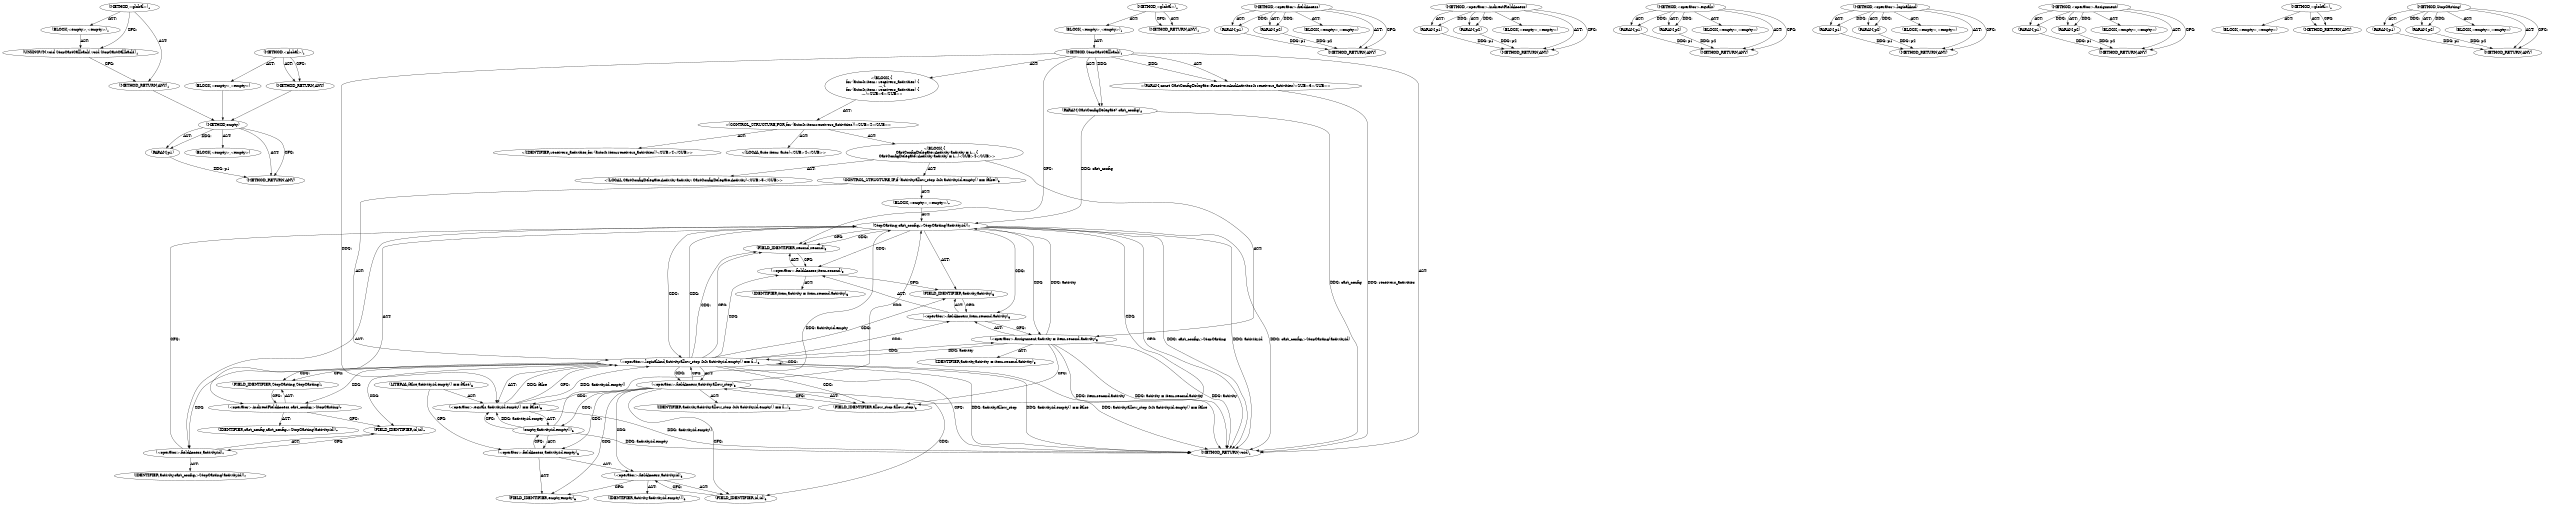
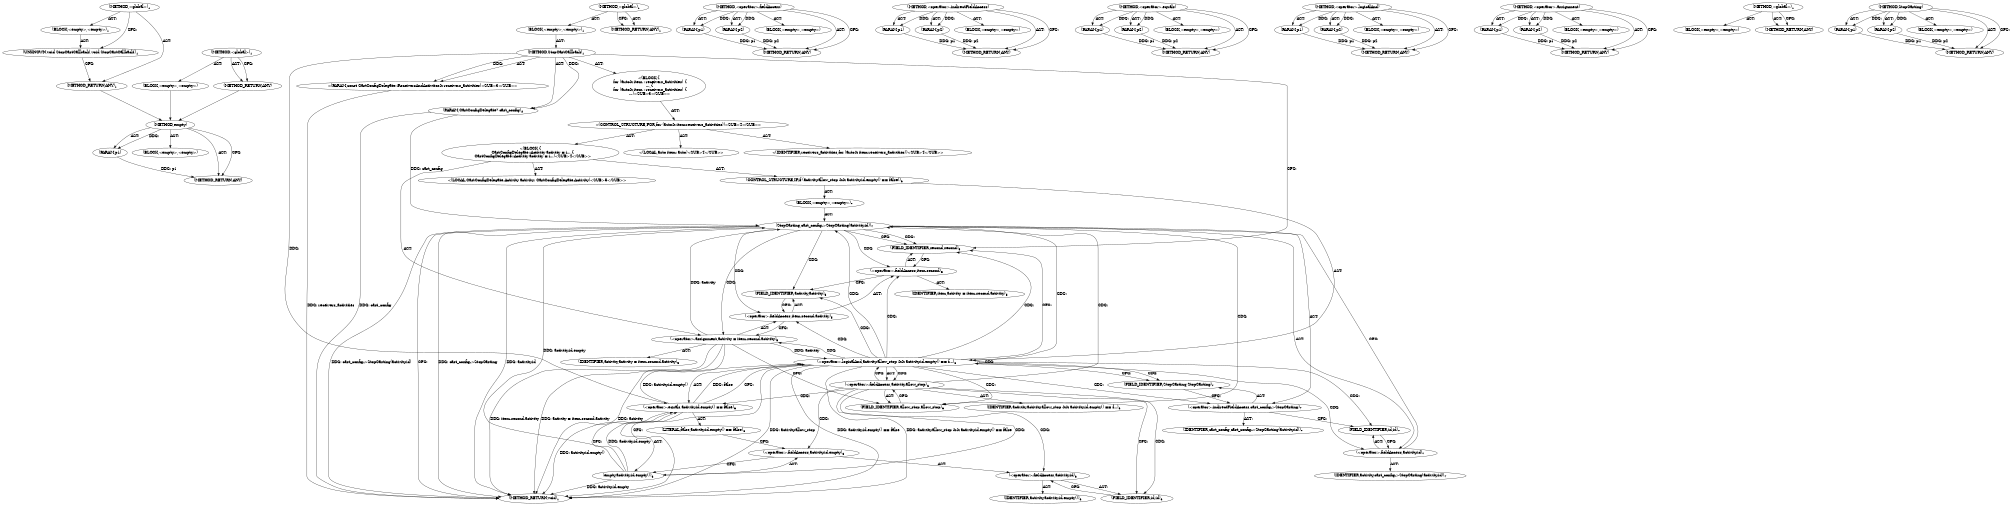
  digraph {
    n1 [label=<(METHOD,empty)>]
    n2 [label=<(PARAM,p1)>]
    n3 [label=<(BLOCK,&lt;empty&gt;,&lt;empty&gt;)>]
    n4 [label=<(METHOD_RETURN,ANY)>]
    n5 [label=<(METHOD,&lt;global&gt;)<SUB>1</SUB>>]
    n6 [label=<(BLOCK,&lt;empty&gt;,&lt;empty&gt;)<SUB>1</SUB>>]
    n7 [label=<(METHOD_RETURN,ANY)<SUB>1</SUB>>]
    n8 [label=<(METHOD,StopCastCallback)<SUB>1</SUB>>]
    n9 [label=<(PARAM,CastConfigDelegate* cast_config)<SUB>2</SUB>>]
    n10 [label="<(PARAM,const CastConfigDelegate::ReceiversAndActivites&amp; receivers_activities)<SUB>3</SUB>>"]
    n11 [label="<(BLOCK,{\n  for (auto&amp; item : receivers_activities) {\n ...,{\n  for (auto&amp; item : receivers_activities) {\n ...)<SUB>3</SUB>>"]
    n12 [label=<(FIELD_IDENTIFIER,second,second)<SUB>5</SUB>>]
    n13 [label=<(&lt;operator&gt;.equals,activity.id.empty() == false)<SUB>6</SUB>>]
    n14 [label=<(METHOD_RETURN,void)<SUB>1</SUB>>]
    n15 [label=<(StopCasting,cast_config-&gt;StopCasting(activity.id))<SUB>7</SUB>>]
    n16 [label="<(CONTROL_STRUCTURE,FOR,for (auto&amp; item:receivers_activities))<SUB>4</SUB>>"]
    n17 [label=<(&lt;operator&gt;.fieldAccess,item.second)<SUB>5</SUB>>]
    n18 [label=<(&lt;operator&gt;.logicalAnd,activity.allow_stop &amp;&amp; activity.id.empty() == f...)<SUB>6</SUB>>]
    n19 [label=<(empty,activity.id.empty())<SUB>6</SUB>>]
    n20 [label=<(LITERAL,false,activity.id.empty() == false)<SUB>6</SUB>>]
    n21 [label=<(&lt;operator&gt;.assignment,activity = item.second.activity)<SUB>5</SUB>>]
    n22 [label=<(&lt;operator&gt;.fieldAccess,item.second.activity)<SUB>5</SUB>>]
    n23 [label=<(FIELD_IDENTIFIER,allow_stop,allow_stop)<SUB>6</SUB>>]
    n24 [label=<(FIELD_IDENTIFIER,activity,activity)<SUB>5</SUB>>]
    n25 [label=<(&lt;operator&gt;.indirectFieldAccess,cast_config-&gt;StopCasting)<SUB>7</SUB>>]
    n26 [label=<(&lt;operator&gt;.fieldAccess,activity.id)<SUB>7</SUB>>]
    n27 [label="<(IDENTIFIER,receivers_activities,for (auto&amp; item:receivers_activities))<SUB>4</SUB>>"]
    n28 [label="<(LOCAL,auto item: auto)<SUB>4</SUB>>"]
    n29 [label="<(BLOCK,{\n    CastConfigDelegate::Activity activity = i...,{\n    CastConfigDelegate::Activity activity = i...)<SUB>4</SUB>>"]
    n30 [label="<(LOCAL,CastConfigDelegate.Activity activity: CastConfigDelegate.Activity)<SUB>5</SUB>>"]
    n31 [label=<(CONTROL_STRUCTURE,IF,if (activity.allow_stop &amp;&amp; activity.id.empty() == false))<SUB>6</SUB>>]
    n32 [label=<(IDENTIFIER,activity,activity = item.second.activity)<SUB>5</SUB>>]
    n33 [label=<(BLOCK,&lt;empty&gt;,&lt;empty&gt;)<SUB>7</SUB>>]
    n34 [label=<(&lt;operator&gt;.fieldAccess,activity.allow_stop)<SUB>6</SUB>>]
    n35 [label=<(FIELD_IDENTIFIER,StopCasting,StopCasting)<SUB>7</SUB>>]
    n36 [label=<(FIELD_IDENTIFIER,id,id)<SUB>7</SUB>>]
    n37 [label=<(IDENTIFIER,item,activity = item.second.activity)<SUB>5</SUB>>]
    n38 [label=<(IDENTIFIER,activity,activity.allow_stop &amp;&amp; activity.id.empty() == f...)<SUB>6</SUB>>]
    n39 [label=<(&lt;operator&gt;.fieldAccess,activity.id.empty)<SUB>6</SUB>>]
    n40 [label=<(&lt;operator&gt;.fieldAccess,activity.id)<SUB>6</SUB>>]
    n41 [label=<(FIELD_IDENTIFIER,id,id)<SUB>6</SUB>>]
-   n42 [label=<(FIELD_IDENTIFIER,empty,empty)<SUB>6</SUB>>]
    n43 [label=<(IDENTIFIER,cast_config,cast_config-&gt;StopCasting(activity.id))<SUB>7</SUB>>]
    n44 [label=<(IDENTIFIER,activity,cast_config-&gt;StopCasting(activity.id))<SUB>7</SUB>>]
    n45 [label=<(IDENTIFIER,activity,activity.id.empty())<SUB>6</SUB>>]
    n46 [label=<(METHOD,&lt;operator&gt;.fieldAccess)>]
    n47 [label=<(PARAM,p1)>]
    n48 [label=<(PARAM,p2)>]
    n49 [label=<(BLOCK,&lt;empty&gt;,&lt;empty&gt;)>]
    n50 [label=<(METHOD_RETURN,ANY)>]
    n51 [label=<(METHOD,&lt;operator&gt;.indirectFieldAccess)>]
    n52 [label=<(PARAM,p1)>]
    n53 [label=<(PARAM,p2)>]
    n54 [label=<(BLOCK,&lt;empty&gt;,&lt;empty&gt;)>]
    n55 [label=<(METHOD_RETURN,ANY)>]
    n56 [label=<(METHOD,&lt;operator&gt;.equals)>]
    n57 [label=<(PARAM,p1)>]
    n58 [label=<(PARAM,p2)>]
    n59 [label=<(BLOCK,&lt;empty&gt;,&lt;empty&gt;)>]
    n60 [label=<(METHOD_RETURN,ANY)>]
    n61 [label=<(METHOD,&lt;operator&gt;.logicalAnd)>]
    n62 [label=<(PARAM,p1)>]
    n63 [label=<(PARAM,p2)>]
    n64 [label=<(BLOCK,&lt;empty&gt;,&lt;empty&gt;)>]
    n65 [label=<(METHOD_RETURN,ANY)>]
    n66 [label=<(METHOD,&lt;operator&gt;.assignment)>]
    n67 [label=<(PARAM,p1)>]
    n68 [label=<(PARAM,p2)>]
    n69 [label=<(BLOCK,&lt;empty&gt;,&lt;empty&gt;)>]
    n70 [label=<(METHOD_RETURN,ANY)>]
    n71 [label=<(METHOD,&lt;global&gt;)<SUB>1</SUB>>]
    n72 [label=<(BLOCK,&lt;empty&gt;,&lt;empty&gt;)>]
    n73 [label=<(METHOD_RETURN,ANY)>]
    n74 [label=<(METHOD,StopCasting)>]
    n75 [label=<(PARAM,p1)>]
    n76 [label=<(PARAM,p2)>]
    n77 [label=<(BLOCK,&lt;empty&gt;,&lt;empty&gt;)>]
    n78 [label=<(METHOD_RETURN,ANY)>]
    n79 [label=<(METHOD,&lt;global&gt;)<SUB>1</SUB>>]
    n80 [label=<(BLOCK,&lt;empty&gt;,&lt;empty&gt;)<SUB>1</SUB>>]
    n81 [label=<(UNKNOWN,void StopCastCallback(,void StopCastCallback()<SUB>1</SUB>>]
    n82 [label=<(METHOD_RETURN,ANY)<SUB>1</SUB>>]
    n83 [label=<(METHOD,&lt;global&gt;)<SUB>1</SUB>>]
    n84 [label=<(BLOCK,&lt;empty&gt;,&lt;empty&gt;)>]
    n85 [label=<(METHOD_RETURN,ANY)>]
    n1 -> n2 [label="AST: "]
    n1 -> n2 [label="DDG: "]
    n1 -> n3 [label="AST: "]
    n1 -> n4 [label="AST: "]
    n1 -> n4 [label="CFG: "]
    n2 -> n4 [label="DDG: p1"]
    n5 -> n6 [label="AST: "]
    n5 -> n7 [label="AST: "]
    n5 -> n7 [label="CFG: "]
    n6 -> n8 [label="AST: "]
    n8 -> n9 [label="AST: "]
    n8 -> n9 [label="DDG: "]
    n8 -> n10 [label="AST: "]
    n8 -> n10 [label="DDG: "]
    n8 -> n11 [label="AST: "]
    n8 -> n12 [label="CFG: "]
    n8 -> n13 [label="DDG: "]
-   n8 -> n14 [label="AST: "]
    n9 -> n14 [label="DDG: cast_config"]
    n9 -> n15 [label="DDG: cast_config"]
    n10 -> n14 [label="DDG: receivers_activities"]
    n11 -> n16 [label="AST: "]
    n12 -> n17 [label="CFG: "]
    n13 -> n14 [label="DDG: activity.id.empty()"]
    n13 -> n18 [label="CFG: "]
    n13 -> n18 [label="DDG: activity.id.empty()"]
    n13 -> n18 [label="DDG: false"]
    n13 -> n19 [label="AST: "]
-   n20 -> n13 [label="AST: "]
+   n13 -> n20 [label="AST: "]
    n15 -> n12 [label="CFG: "]
    n15 -> n12 [label="CDG: "]
    n15 -> n14 [label="CFG: "]
    n15 -> n14 [label="DDG: cast_config-&gt;StopCasting"]
    n15 -> n14 [label="DDG: activity.id"]
    n15 -> n14 [label="DDG: cast_config-&gt;StopCasting(activity.id)"]
    n15 -> n17 [label="CDG: "]
    n15 -> n18 [label="CDG: "]
    n15 -> n21 [label="CDG: "]
    n15 -> n22 [label="CDG: "]
    n15 -> n23 [label="CDG: "]
-   n15 -> n24 [label="AST: "]
+   n15 -> n24 [label="CDG: "]
    n15 -> n25 [label="AST: "]
    n15 -> n26 [label="AST: "]
    n16 -> n27 [label="AST: "]
    n16 -> n28 [label="AST: "]
    n16 -> n29 [label="AST: "]
    n17 -> n12 [label="AST: "]
    n17 -> n24 [label="CFG: "]
    n17 -> n37 [label="AST: "]
    n18 -> n12 [label="CFG: "]
    n18 -> n12 [label="CDG: "]
    n18 -> n13 [label="AST: "]
    n18 -> n14 [label="CFG: "]
    n18 -> n14 [label="DDG: activity.allow_stop"]
    n18 -> n14 [label="DDG: activity.id.empty() == false"]
    n18 -> n14 [label="DDG: activity.allow_stop &amp;&amp; activity.id.empty() == false"]
    n18 -> n15 [label="CDG: "]
    n18 -> n17 [label="CDG: "]
    n18 -> n18 [label="CDG: "]
    n18 -> n21 [label="CDG: "]
    n18 -> n22 [label="CDG: "]
    n18 -> n23 [label="CDG: "]
    n18 -> n24 [label="CDG: "]
    n18 -> n25 [label="CDG: "]
    n18 -> n26 [label="CDG: "]
    n18 -> n34 [label="AST: "]
    n18 -> n34 [label="CDG: "]
    n18 -> n35 [label="CFG: "]
    n18 -> n35 [label="CDG: "]
    n18 -> n36 [label="CDG: "]
    n19 -> n13 [label="CFG: "]
    n19 -> n13 [label="DDG: activity.id.empty"]
    n19 -> n14 [label="DDG: activity.id.empty"]
    n19 -> n15 [label="DDG: activity.id.empty"]
    n19 -> n39 [label="AST: "]
    n20 -> n39 [label="CFG: "]
    n21 -> n14 [label="DDG: activity"]
    n21 -> n14 [label="DDG: item.second.activity"]
    n21 -> n14 [label="DDG: activity = item.second.activity"]
    n21 -> n15 [label="DDG: activity"]
    n21 -> n18 [label="DDG: activity"]
    n21 -> n22 [label="AST: "]
    n21 -> n23 [label="CFG: "]
    n21 -> n32 [label="AST: "]
    n22 -> n17 [label="AST: "]
    n22 -> n21 [label="CFG: "]
    n22 -> n24 [label="AST: "]
    n23 -> n34 [label="CFG: "]
    n24 -> n22 [label="CFG: "]
    n25 -> n35 [label="AST: "]
    n25 -> n36 [label="CFG: "]
    n25 -> n43 [label="AST: "]
    n26 -> n15 [label="CFG: "]
    n26 -> n36 [label="AST: "]
    n26 -> n44 [label="AST: "]
    n29 -> n21 [label="AST: "]
    n29 -> n30 [label="AST: "]
    n29 -> n31 [label="AST: "]
    n31 -> n18 [label="AST: "]
    n31 -> n33 [label="AST: "]
    n33 -> n15 [label="AST: "]
    n34 -> n13 [label="CDG: "]
    n34 -> n15 [label="CDG: "]
    n34 -> n18 [label="CFG: "]
    n34 -> n19 [label="CDG: "]
    n34 -> n23 [label="AST: "]
    n34 -> n38 [label="AST: "]
    n34 -> n39 [label="CDG: "]
    n34 -> n40 [label="CDG: "]
    n34 -> n41 [label="CFG: "]
    n34 -> n41 [label="CDG: "]
-   n34 -> n42 [label="CDG: "]
    n35 -> n25 [label="CFG: "]
    n36 -> n26 [label="CFG: "]
    n39 -> n19 [label="CFG: "]
    n39 -> n40 [label="AST: "]
-   n39 -> n42 [label="AST: "]
    n40 -> n41 [label="AST: "]
-   n40 -> n42 [label="CFG: "]
    n40 -> n45 [label="AST: "]
    n41 -> n40 [label="CFG: "]
    n46 -> n47 [label="AST: "]
    n46 -> n47 [label="DDG: "]
    n46 -> n48 [label="AST: "]
    n46 -> n48 [label="DDG: "]
    n46 -> n49 [label="AST: "]
    n46 -> n50 [label="AST: "]
    n46 -> n50 [label="CFG: "]
    n47 -> n50 [label="DDG: p1"]
    n48 -> n50 [label="DDG: p2"]
    n51 -> n52 [label="AST: "]
    n51 -> n52 [label="DDG: "]
    n51 -> n53 [label="AST: "]
    n51 -> n53 [label="DDG: "]
    n51 -> n54 [label="AST: "]
    n51 -> n55 [label="AST: "]
    n51 -> n55 [label="CFG: "]
    n52 -> n55 [label="DDG: p1"]
    n53 -> n55 [label="DDG: p2"]
    n56 -> n57 [label="AST: "]
    n56 -> n57 [label="DDG: "]
    n56 -> n58 [label="AST: "]
    n56 -> n58 [label="DDG: "]
    n56 -> n59 [label="AST: "]
    n56 -> n60 [label="AST: "]
    n56 -> n60 [label="CFG: "]
    n57 -> n60 [label="DDG: p1"]
    n58 -> n60 [label="DDG: p2"]
    n61 -> n62 [label="AST: "]
    n61 -> n62 [label="DDG: "]
    n61 -> n63 [label="AST: "]
    n61 -> n63 [label="DDG: "]
    n61 -> n64 [label="AST: "]
    n61 -> n65 [label="AST: "]
    n61 -> n65 [label="CFG: "]
    n62 -> n65 [label="DDG: p1"]
    n63 -> n65 [label="DDG: p2"]
    n66 -> n67 [label="AST: "]
    n66 -> n67 [label="DDG: "]
    n66 -> n68 [label="AST: "]
    n66 -> n68 [label="DDG: "]
    n66 -> n69 [label="AST: "]
    n66 -> n70 [label="AST: "]
    n66 -> n70 [label="CFG: "]
    n67 -> n70 [label="DDG: p1"]
    n68 -> n70 [label="DDG: p2"]
    n71 -> n72 [label="AST: "]
    n71 -> n73 [label="AST: "]
    n71 -> n73 [label="CFG: "]
    n74 -> n75 [label="AST: "]
    n74 -> n75 [label="DDG: "]
    n74 -> n76 [label="AST: "]
    n74 -> n76 [label="DDG: "]
    n74 -> n77 [label="AST: "]
    n74 -> n78 [label="AST: "]
    n74 -> n78 [label="CFG: "]
    n75 -> n78 [label="DDG: p1"]
    n76 -> n78 [label="DDG: p2"]
    n79 -> n80 [label="AST: "]
    n79 -> n81 [label="CFG: "]
    n79 -> n82 [label="AST: "]
    n80 -> n81 [label="AST: "]
    n81 -> n82 [label="CFG: "]
    n82 -> n1
    n83 -> n84 [label="AST: "]
    n83 -> n85 [label="AST: "]
    n83 -> n85 [label="CFG: "]
    n84 -> n1
    n85 -> n1
  }
